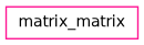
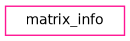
  digraph {
    rankdir=LR
-   n1 [color=deeppink fillcolor=white fontname=Helvetica fontsize=10 height=0.2 label=matrix_matrix shape=record style=filled width=0.4]
+   n1 [color=deeppink fillcolor=white fontname=Helvetica fontsize=10 height=0.2 label=matrix_info shape=record style=filled width=0.4]
  }
